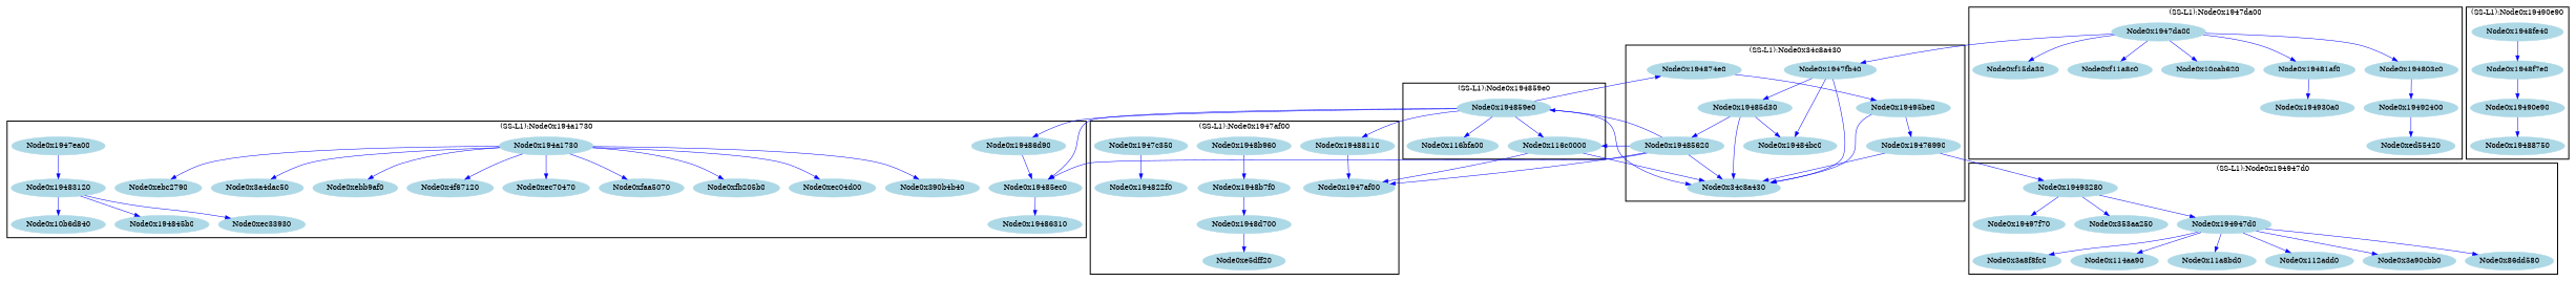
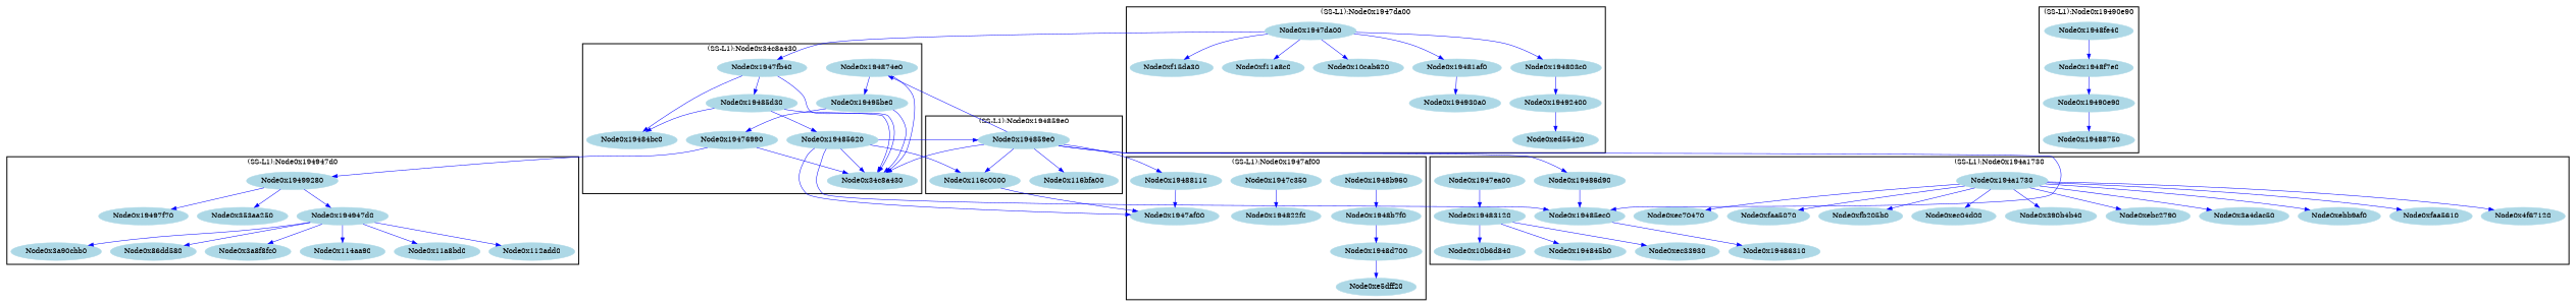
  digraph {
    node [color=lightblue fontcolor=black shape=ellipse style=filled]
    edge [color=blue font=6]
    n1 [label=Node0x194a1730]
    n2 [label=Node0xec70470]
    n3 [label=Node0xfaa5070]
    n4 [label=Node0xfb205b0]
    n5 [label=Node0xec04d00]
    n6 [label=Node0x390b4b40]
    n7 [label=Node0xebc2790]
    n8 [label=Node0x3a4dac50]
    n9 [label=Node0xebb9af0]
+   n10 [label=Node0xfaa5610]
    n11 [label=Node0x4f67120]
    n12 [label=Node0x19486d90]
    n13 [label=Node0x19485ec0]
    n14 [label=Node0x19486310]
    n15 [label=Node0x10b6d840]
    n16 [label=Node0x194845b0]
    n17 [label=Node0xec33930]
    n18 [label=Node0x1947ea00]
    n19 [label=Node0x19483120]
    n20 [label=Node0x1948fe40]
    n21 [label=Node0x1948f7e0]
    n22 [label=Node0x19488750]
    n23 [label=Node0x19490e90]
    n24 [label=Node0x19488110]
    n25 [label=Node0x1947af00]
    n26 [label=Node0x1948b7f0]
    n27 [label=Node0x1948b960]
    n28 [label=Node0x1948d700]
    n29 [label=Node0xe5dff20]
    n30 [label=Node0x1947c350]
    n31 [label=Node0x194822f0]
-   n32 [label=Node0x19493280]
+   n32 [label=Node0x19499280]
    n33 [label=Node0x19497f70]
    n34 [label=Node0x353aa250]
    n35 [label=Node0x194947d0]
    n36 [label=Node0x3a8f8fc0]
    n37 [label=Node0x114aa90]
    n38 [label=Node0x11a8bd0]
    n39 [label=Node0x112add0]
    n40 [label=Node0x3a90cbb0]
    n41 [label=Node0x86dd580]
    n42 [label=Node0xf15da30]
    n43 [label=Node0xf11a8c0]
    n44 [label=Node0x10cab620]
    n45 [label=Node0x1947da00]
    n46 [label=Node0x194930a0]
    n47 [label=Node0x19481af0]
    n48 [label=Node0x19492400]
    n49 [label=Node0x194803c0]
    n50 [label=Node0xed55420]
    n51 [label=Node0x194859e0]
    n52 [label=Node0x116bfa00]
    n53 [label=Node0x116c0000]
    n54 [label=Node0x19476990]
    n55 [label=Node0x34c8a430]
    n56 [label=Node0x19495be0]
    n57 [label=Node0x194874e0]
    n58 [label=Node0x19484bc0]
    n59 [label=Node0x19485620]
    n60 [label=Node0x1947fb40]
    n61 [label=Node0x19485d30]
    subgraph cluster_1 {
      color=black
      label="(SS-L1):Node0x194a1730"
      style=bold
      n1
      n2
      n3
      n4
      n5
      n6
      n7
      n8
      n9
+     n10
      n11
      n12
      n13
      n14
      n15
      n16
      n17
      n18
      n19
    }
    subgraph cluster_2 {
      color=black
      label="(SS-L1):Node0x19490e90"
      style=bold
      n20
      n21
      n22
      n23
    }
    subgraph cluster_3 {
      color=black
      label="(SS-L1):Node0x1947af00"
      style=bold
      n24
      n25
      n26
      n27
      n28
      n29
      n30
      n31
    }
    subgraph cluster_4 {
      color=black
      label="(SS-L1):Node0x194947d0"
      style=bold
      n32
      n33
      n34
      n35
      n36
      n37
      n38
      n39
      n40
      n41
    }
    subgraph cluster_5 {
      color=black
      label="(SS-L1):Node0x1947da00"
      style=bold
      n42
      n43
      n44
      n45
      n46
      n47
      n48
      n49
      n50
    }
    subgraph cluster_6 {
      color=black
      label="(SS-L1):Node0x194859e0"
      style=bold
      n51
      n52
      n53
    }
    subgraph cluster_7 {
      color=black
      label="(SS-L1):Node0x34c8a430"
      style=bold
      n54
      n55
      n56
      n57
      n58
      n59
      n60
      n61
    }
    n1 -> n2
    n1 -> n3
    n1 -> n4
    n1 -> n5
    n1 -> n6
    n1 -> n7
    n1 -> n8
    n1 -> n9
+   n1 -> n10
    n1 -> n11
    n12 -> n13
    n13 -> n14
    n18 -> n19
    n19 -> n15
    n19 -> n16
    n19 -> n17
    n20 -> n21
    n21 -> n23
    n23 -> n22
    n24 -> n25
    n26 -> n28
    n27 -> n26
    n28 -> n29
    n30 -> n31
    n32 -> n33
    n32 -> n34
    n32 -> n35
    n35 -> n36
    n35 -> n37
    n35 -> n38
    n35 -> n39
    n35 -> n40
    n35 -> n41
    n45 -> n42
    n45 -> n43
    n45 -> n44
    n45 -> n47
    n45 -> n49
    n45 -> n60
    n47 -> n46
    n48 -> n50
    n49 -> n48
    n51 -> n12
    n51 -> n13
    n51 -> n24
    n51 -> n52
    n51 -> n53
    n51 -> n55
    n51 -> n57
    n53 -> n25
    n54 -> n32
    n54 -> n55
    n56 -> n54
    n56 -> n55
-   n53 -> n55
+   n57 -> n55
    n57 -> n56
    n59 -> n13
    n59 -> n25
    n59 -> n51
    n59 -> n53
    n59 -> n55
    n60 -> n55
    n60 -> n58
    n60 -> n61
    n61 -> n55
    n61 -> n58
    n61 -> n59
  }
